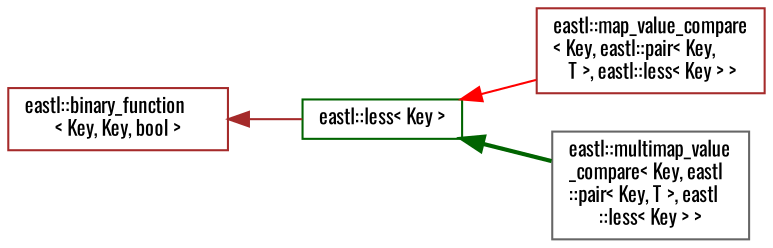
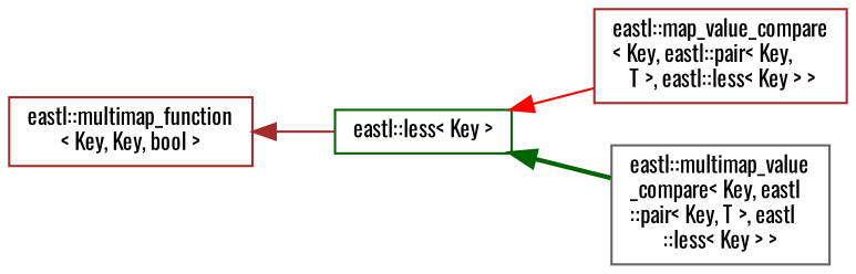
  digraph {
    rankdir=LR
    fontname=Oswald
    node [color=brown fillcolor=white fontname=Oswald fontsize=10 shape=box style=filled]
    edge [dir=back fontname=Oswald fontsize=10 labelfontname=Helvetica labelfontsize=10 style=solid]
-   n1 [height=0.2 label="eastl::binary_function\l\< Key, Key, bool \>" width=0.4]
+   n1 [height=0.2 label="eastl::multimap_function\l\< Key, Key, bool \>" width=0.4]
    n2 [color=darkgreen height=0.2 label="eastl::less\< Key \>" width=0.4]
    n3 [height=0.2 label="eastl::map_value_compare\l\< Key, eastl::pair\< Key,\l T \>, eastl::less\< Key \> \>" width=0.4]
    n4 [color=gray40 height=0.2 label="eastl::multimap_value\l_compare\< Key, eastl\l::pair\< Key, T \>, eastl\l::less\< Key \> \>" width=0.4]
    n1 -> n2 [color=brown]
    n2 -> n3 [color=red]
    n2 -> n4 [color=darkgreen style=bold]
  }
